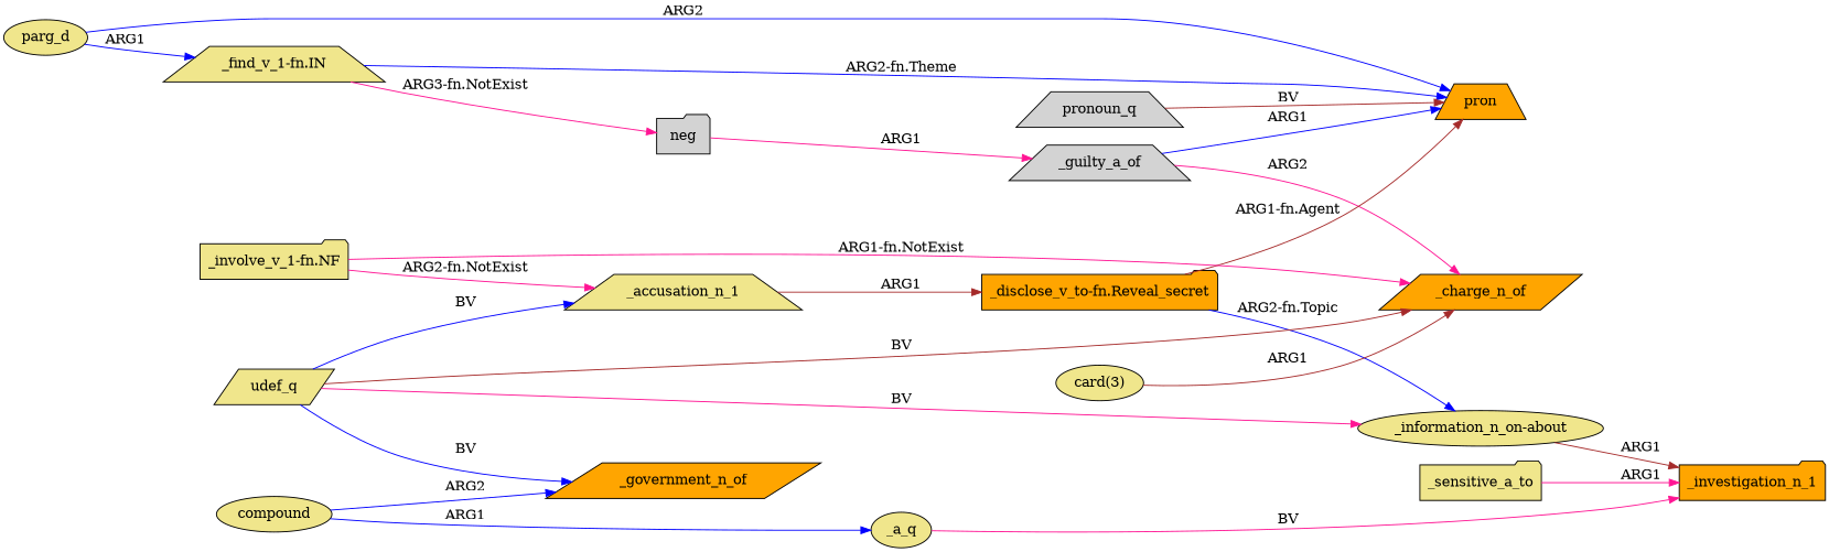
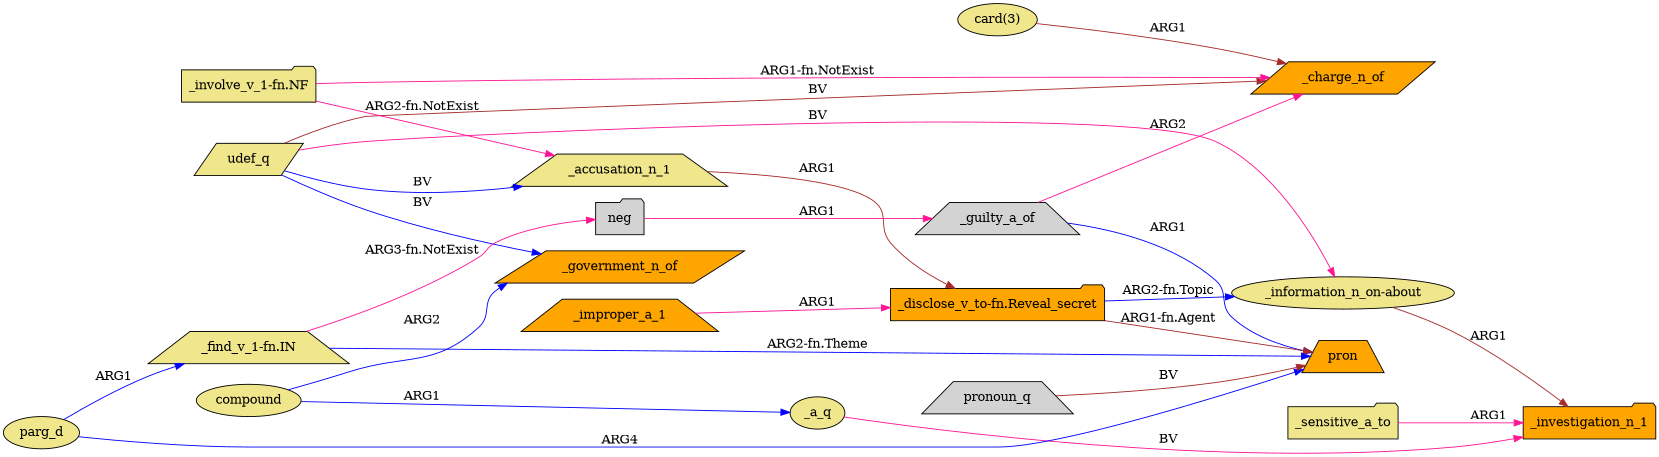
  digraph {
    rankdir=LR
    node [fillcolor=khaki shape=trapezium style=filled]
    edge [color=deeppink]
    _guilty_a_of [fillcolor=lightgrey]
    _charge_n_of [fillcolor=orange shape=parallelogram]
    pron [fillcolor=orange]
    compound [shape=ellipse]
    _government_n_of [fillcolor=orange shape=parallelogram]
    _a_q [shape=ellipse]
    _investigation_n_1 [fillcolor=orange shape=folder]
+   _improper_a_1 [fillcolor=orange]
    "_disclose_v_to-fn.Reveal_secret" [fillcolor=orange shape=folder]
    "_information_n_on-about" [shape=ellipse]
    udef_q [shape=parallelogram]
    _accusation_n_1
    "_involve_v_1-fn.NF" [shape=folder]
    "_find_v_1-fn.IN"
    neg [fillcolor=lightgrey shape=folder]
    "card(3)" [shape=ellipse]
    parg_d [shape=ellipse]
    pronoun_q [fillcolor=lightgrey]
    _sensitive_a_to [shape=folder]
    _guilty_a_of -> _charge_n_of [label=ARG2]
    _guilty_a_of -> pron [color=blue label=ARG1]
    compound -> _government_n_of [color=blue label=ARG2]
    compound -> _a_q [color=blue label=ARG1]
    _a_q -> _investigation_n_1 [label=BV]
+   _improper_a_1 -> "_disclose_v_to-fn.Reveal_secret" [label=ARG1]
    "_disclose_v_to-fn.Reveal_secret" -> pron [color=brown label="ARG1-fn.Agent"]
    "_disclose_v_to-fn.Reveal_secret" -> "_information_n_on-about" [color=blue label="ARG2-fn.Topic"]
    "_information_n_on-about" -> _investigation_n_1 [color=brown label=ARG1]
    udef_q -> _charge_n_of [color=brown label=BV]
    udef_q -> _government_n_of [color=blue label=BV]
    udef_q -> "_information_n_on-about" [label=BV]
    udef_q -> _accusation_n_1 [color=blue label=BV]
    _accusation_n_1 -> "_disclose_v_to-fn.Reveal_secret" [color=brown label=ARG1]
    "_involve_v_1-fn.NF" -> _charge_n_of [label="ARG1-fn.NotExist"]
    "_involve_v_1-fn.NF" -> _accusation_n_1 [label="ARG2-fn.NotExist"]
    "_find_v_1-fn.IN" -> pron [color=blue label="ARG2-fn.Theme"]
    "_find_v_1-fn.IN" -> neg [label="ARG3-fn.NotExist"]
    neg -> _guilty_a_of [label=ARG1]
    "card(3)" -> _charge_n_of [color=brown label=ARG1]
-   parg_d -> pron [color=blue label=ARG2]
+   parg_d -> pron [color=blue label=ARG4]
    parg_d -> "_find_v_1-fn.IN" [color=blue label=ARG1]
    pronoun_q -> pron [color=brown label=BV]
    _sensitive_a_to -> _investigation_n_1 [label=ARG1]
  }
